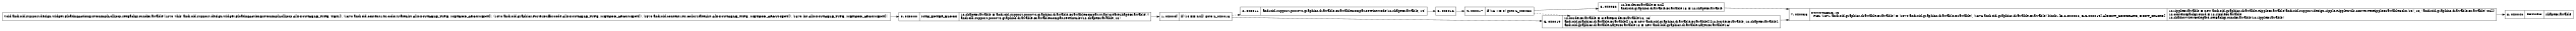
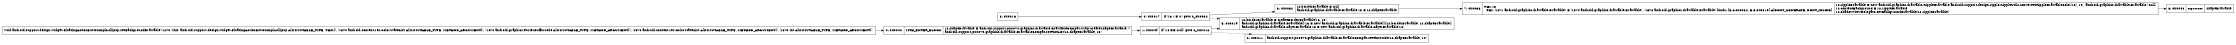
  digraph {
    rankdir=LR
    node [shape=record]
    n1 [label="{0\:\ 0x0000|MTH_ENTER_BLOCK\l|r2.shapeDrawable = android.support.p000v4.graphics.drawable.DrawableCompat.wrap(createShapeDrawable())\landroid.support.p000v4.graphics.drawable.DrawableCompat.setTintList(r2.shapeDrawable, r3)\l}"]
    n2 [label="{1\:\ 0x000f|if (r4 == null) goto L_0x0016\l}"]
    n3 [label="{2\:\ 0x0011|android.support.p000v4.graphics.drawable.DrawableCompat.setTintMode(r2.shapeDrawable, r4)\l}"]
    n4 [label="{5\:\ 0x0019|r2.borderDrawable = createBorderDrawable(r6, r3)\landroid.graphics.drawable.Drawable[] r6 = new android.graphics.drawable.Drawable[]\{r2.borderDrawable, r2.shapeDrawable\}\landroid.graphics.drawable.LayerDrawable r3 = new android.graphics.drawable.LayerDrawable(r6)\l}"]
    n5 [label="{3\:\ 0x0016}"]
    n6 [label="{4\:\ 0x0017|if (r6 \<= 0) goto L_0x0032\l}"]
    n7 [label="{6\:\ 0x0032|r2.borderDrawable = null\landroid.graphics.drawable.Drawable r3 = r2.shapeDrawable\l}"]
-   n8 [label="{7\:\ 0x0036|IMMUTABLE: r3 \l  PHI: (r3v1 android.graphics.drawable.Drawable) = (r3v4 android.graphics.drawable.Drawable), (r3v6 android.graphics.drawable.Drawable) binds: [B:6:0x0032, B:5:0x0019] A[DONT_GENERATE, DONT_INLINE]\l|r2.rippleDrawable = new android.graphics.drawable.RippleDrawable(android.support.design.ripple.RippleUtils.convertToRippleDrawableColor(r5), r3, (android.graphics.drawable.Drawable) null)\lr2.contentBackground = r2.rippleDrawable\lr2.shadowViewDelegate.setBackgroundDrawable(r2.rippleDrawable)\l}"]
+   n8 [label="{7\:\ 0x0036|PHI: r3 \l  PHI: (r3v1 android.graphics.drawable.Drawable) = (r3v4 android.graphics.drawable.Drawable), (r3v6 android.graphics.drawable.Drawable) binds: [B:6:0x0032, B:5:0x0019] A[DONT_GENERATE, DONT_INLINE]\l|r2.rippleDrawable = new android.graphics.drawable.RippleDrawable(android.support.design.ripple.RippleUtils.convertToRippleDrawableColor(r5), r3, (android.graphics.drawable.Drawable) null)\lr2.contentBackground = r2.rippleDrawable\lr2.shadowViewDelegate.setBackgroundDrawable(r2.rippleDrawable)\l}"]
    n9 [label="{8\:\ 0x004c|RETURN\l|shapeDrawable\l}"]
    n10 [label="{void android.support.design.widget.FloatingActionButtonImplLollipop.setBackgroundDrawable((r2v0 'this' android.support.design.widget.FloatingActionButtonImplLollipop A[IMMUTABLE_TYPE, THIS]), (r3v0 android.content.res.ColorStateList A[IMMUTABLE_TYPE, METHOD_ARGUMENT]), (r4v0 android.graphics.PorterDuff$Mode A[IMMUTABLE_TYPE, METHOD_ARGUMENT]), (r5v0 android.content.res.ColorStateList A[IMMUTABLE_TYPE, METHOD_ARGUMENT]), (r6v0 int A[IMMUTABLE_TYPE, METHOD_ARGUMENT])) }"]
    n1 -> n2
    n2 -> n3 [style=dashed]
    n2 -> n4
-   n3 -> n5
-   n4 -> n8
    n5 -> n6
    n6 -> n4 [style=dashed]
    n6 -> n7
    n7 -> n8
    n8 -> n9
    n10 -> n1
  }
